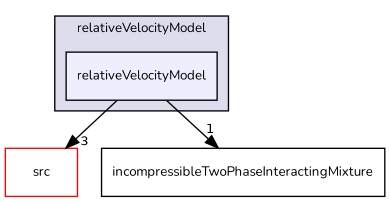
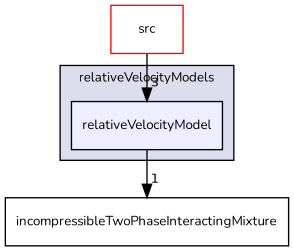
  digraph {
    compound=true
    fontname=Nunito
    node [fontname=Nunito fontsize=10 shape=box]
    edge [fontname=Nunito labeldistance=1.5 labelfontname=Helvetica labelfontsize=10]
    n1 [fillcolor="#eeeeff" label=relativeVelocityModel pencolor=black style=filled]
    n2 [color=red label=src]
    n3 [label=incompressibleTwoPhaseInteractingMixture]
    subgraph cluster_1 {
      bgcolor="#ddddee"
      fontsize=10
-     label=relativeVelocityModel
+     label=relativeVelocityModels
      pencolor=black
      n1
    }
-   n1 -> n2 [headlabel=3]
+   n2 -> n1 [headlabel=3]
    n1 -> n3 [headlabel=1]
  }
